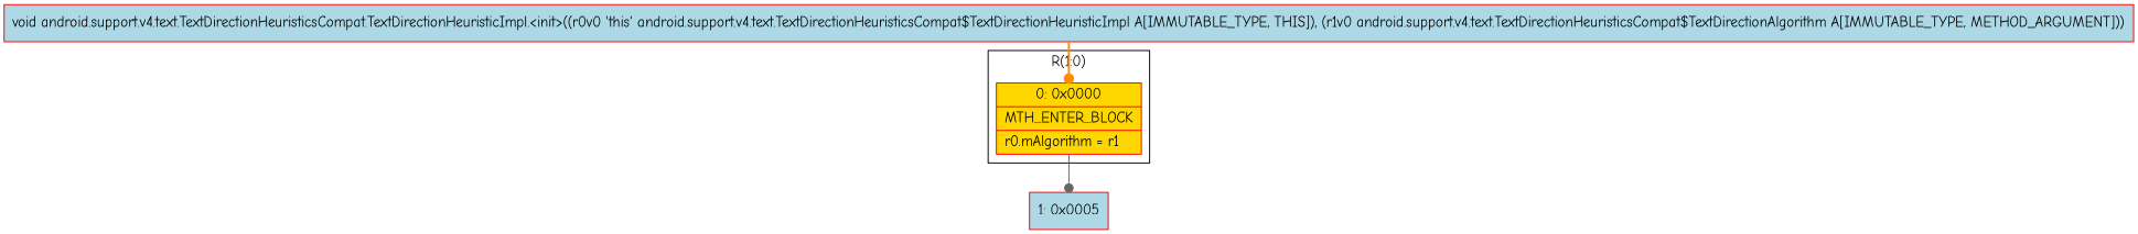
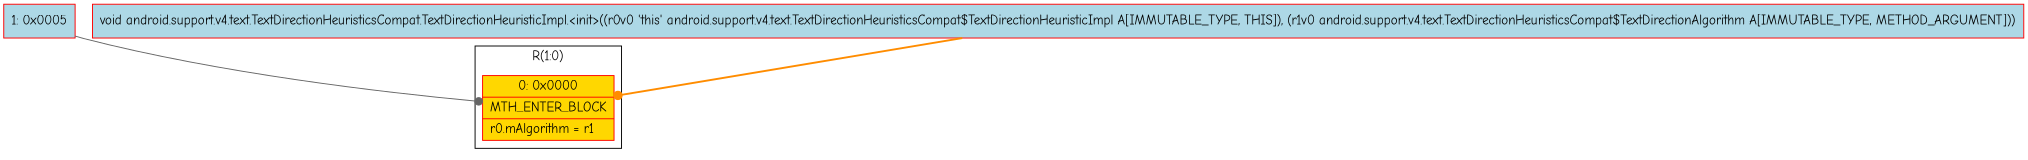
  digraph {
    fontname="Comic Neue"
    node [color=red shape=record style=filled fillcolor=lightblue fontname="Comic Neue"]
    edge [arrowhead=dot fontname="Comic Neue"]
    n1 [label="{0\:\ 0x0000|MTH_ENTER_BLOCK\l|r0.mAlgorithm = r1\l}" fillcolor=gold]
    n2 [label="{1\:\ 0x0005}"]
    n3 [label="{void android.support.v4.text.TextDirectionHeuristicsCompat.TextDirectionHeuristicImpl.\<init\>((r0v0 'this' android.support.v4.text.TextDirectionHeuristicsCompat$TextDirectionHeuristicImpl A[IMMUTABLE_TYPE, THIS]), (r1v0 android.support.v4.text.TextDirectionHeuristicsCompat$TextDirectionAlgorithm A[IMMUTABLE_TYPE, METHOD_ARGUMENT])) }"]
    subgraph cluster_1 {
      label="R(1:0)"
      n1
    }
-   n1 -> n2 [color=gray40 style=solid]
+   n2 -> n1 [color=gray40 style=solid]
    n3 -> n1 [color=darkorange style=bold]
  }
